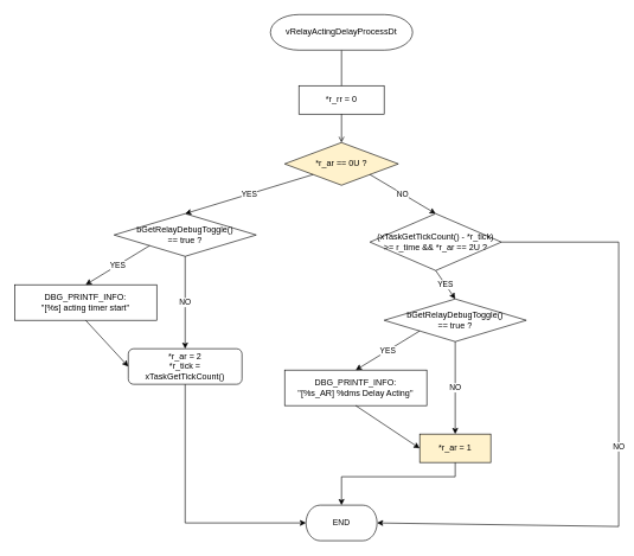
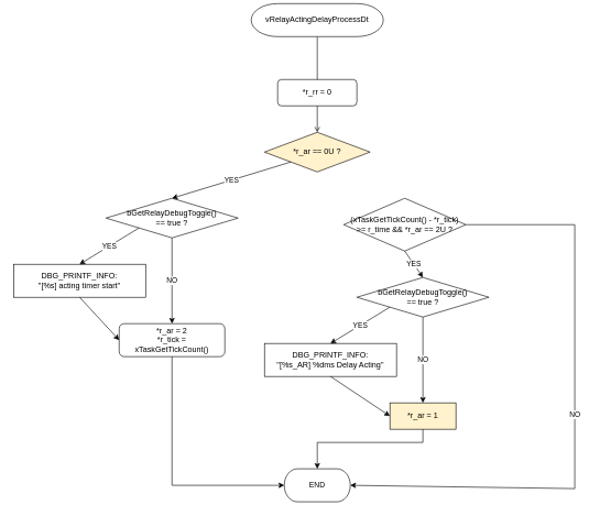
  <mxCell id="0" />
  <mxCell id="1" parent="0" />
- <mxCell id="2" value="*r_rr = 0" style="rounded=0;whiteSpace=wrap;html=1;strokeWidth=1;fontStyle=0;strokeColor=#000000;" vertex="1" parent="1"><mxGeometry x="420" y="120" width="120" height="40" as="geometry" /></mxCell>
+ <mxCell id="2" value="*r_rr = 0" style="whiteSpace=wrap;html=1;strokeWidth=1;fontStyle=0;strokeColor=#000000;rounded=1;" vertex="1" parent="1"><mxGeometry x="420" y="120" width="120" height="40" as="geometry" /></mxCell>
  <mxCell id="3" value="*r_ar == 0U ?" style="rhombus;whiteSpace=wrap;html=1;strokeWidth=1;fontStyle=0;strokeColor=#000000;fillColor=#fff2cc;" vertex="1" parent="1"><mxGeometry x="400" y="200" width="160" height="60" as="geometry" /></mxCell>
  <mxCell id="4" value="bGetRelayDebugToggle()&#10;== true ?" style="rhombus;whiteSpace=wrap;html=1;strokeWidth=1;fontStyle=0;strokeColor=#000000;" vertex="1" parent="1"><mxGeometry x="160" y="300" width="200" height="60" as="geometry" /></mxCell>
  <mxCell id="5" value="DBG_PRINTF_INFO:&#10;&quot;[%s] acting timer start&quot;" style="rounded=0;whiteSpace=wrap;html=1;strokeWidth=1;fontStyle=0;strokeColor=#000000;" vertex="1" parent="1"><mxGeometry x="20" y="400" width="200" height="50" as="geometry" /></mxCell>
  <mxCell id="6" value="*r_ar = 2&#10;*r_tick = xTaskGetTickCount()" style="whiteSpace=wrap;html=1;strokeWidth=1;fontStyle=0;strokeColor=#000000;rounded=1;" vertex="1" parent="1"><mxGeometry x="180" y="490" width="160" height="50" as="geometry" /></mxCell>
  <mxCell id="7" value="(xTaskGetTickCount() - *r_tick)&#10;&gt;= r_time &amp;&amp; *r_ar == 2U ?" style="rhombus;whiteSpace=wrap;html=1;strokeWidth=1;fontStyle=0;strokeColor=#000000;" vertex="1" parent="1"><mxGeometry x="520" y="300" width="185" height="80" as="geometry" /></mxCell>
  <mxCell id="8" value="bGetRelayDebugToggle()&#10;== true ?" style="rhombus;whiteSpace=wrap;html=1;strokeWidth=1;fontStyle=0;strokeColor=#000000;" vertex="1" parent="1"><mxGeometry x="540" y="420" width="200" height="60" as="geometry" /></mxCell>
  <mxCell id="9" value="DBG_PRINTF_INFO:&#10;&quot;[%s_AR] %dms Delay Acting&quot;" style="rounded=0;whiteSpace=wrap;html=1;strokeWidth=1;fontStyle=0;strokeColor=#000000;" vertex="1" parent="1"><mxGeometry x="400" y="520" width="200" height="50" as="geometry" /></mxCell>
  <mxCell id="10" value="*r_ar = 1" style="rounded=0;whiteSpace=wrap;html=1;strokeWidth=1;fontStyle=0;strokeColor=#000000;fillColor=#fff2cc;" vertex="1" parent="1"><mxGeometry x="590" y="610" width="100" height="40" as="geometry" /></mxCell>
  <mxCell id="11" value="" style="endArrow=none;html=1;rounded=0;exitX=0.5;exitY=1;exitDx=0;exitDy=0;exitPerimeter=0;entryX=0.5;entryY=0;entryDx=0;entryDy=0;" edge="1" parent="1" source="25" target="2"><mxGeometry width="50" height="50" relative="1" as="geometry"><mxPoint x="480" y="80" as="sourcePoint" /><mxPoint x="480" y="120" as="targetPoint" /></mxGeometry></mxCell>
  <mxCell id="12" value="" style="endArrow=open;html=1;rounded=0;exitX=0.5;exitY=1;exitDx=0;exitDy=0;entryX=0.5;entryY=0;entryDx=0;entryDy=0;" edge="1" parent="1" source="2" target="3"><mxGeometry width="50" height="50" relative="1" as="geometry"><mxPoint x="480" y="160" as="sourcePoint" /><mxPoint x="480" y="200" as="targetPoint" /></mxGeometry></mxCell>
  <mxCell id="13" value="YES" style="endArrow=classic;html=1;rounded=0;exitX=0;exitY=1;exitDx=0;exitDy=0;entryX=0.5;entryY=0;entryDx=0;entryDy=0;" edge="1" parent="1" source="3" target="4"><mxGeometry width="50" height="50" relative="1" as="geometry"><mxPoint x="400" y="260" as="sourcePoint" /><mxPoint x="260" y="300" as="targetPoint" /></mxGeometry></mxCell>
- <mxCell id="14" value="NO" style="endArrow=classic;html=1;rounded=0;exitX=1;exitY=1;exitDx=0;exitDy=0;entryX=0.5;entryY=0;entryDx=0;entryDy=0;" edge="1" parent="1" source="3" target="7"><mxGeometry width="50" height="50" relative="1" as="geometry"><mxPoint x="560" y="260" as="sourcePoint" /><mxPoint x="540" y="340" as="targetPoint" /></mxGeometry></mxCell>
  <mxCell id="15" value="YES" style="endArrow=classic;html=1;rounded=0;exitX=0;exitY=1;exitDx=0;exitDy=0;entryX=0.5;entryY=0;entryDx=0;entryDy=0;" edge="1" parent="1" source="4" target="5"><mxGeometry width="50" height="50" relative="1" as="geometry"><mxPoint x="180" y="360" as="sourcePoint" /><mxPoint x="220" y="400" as="targetPoint" /></mxGeometry></mxCell>
  <mxCell id="16" value="NO" style="endArrow=classic;html=1;rounded=0;exitX=0.5;exitY=1;exitDx=0;exitDy=0;entryX=0.5;entryY=0;entryDx=0;entryDy=0;" edge="1" parent="1" source="4" target="6"><mxGeometry width="50" height="50" relative="1" as="geometry"><mxPoint x="340" y="360" as="sourcePoint" /><mxPoint x="260" y="480" as="targetPoint" /></mxGeometry></mxCell>
  <mxCell id="17" value="" style="endArrow=classic;html=1;rounded=0;exitX=0.5;exitY=1;exitDx=0;exitDy=0;entryX=0;entryY=0.5;entryDx=0;entryDy=0;" edge="1" parent="1" source="5" target="6"><mxGeometry width="50" height="50" relative="1" as="geometry"><mxPoint x="220" y="450" as="sourcePoint" /><mxPoint x="180" y="505" as="targetPoint" /></mxGeometry></mxCell>
  <mxCell id="18" value="" style="endArrow=classic;html=1;rounded=0;exitX=0.5;exitY=1;exitDx=0;exitDy=0;entryX=0;entryY=0.5;entryDx=0;entryDy=0;entryPerimeter=0;" edge="1" parent="1" source="6" target="26"><mxGeometry width="50" height="50" relative="1" as="geometry"><mxPoint x="260" y="530" as="sourcePoint" /><mxPoint x="460" y="740" as="targetPoint" /><Array as="points"><mxPoint x="260" y="735" /></Array></mxGeometry></mxCell>
  <mxCell id="19" value="YES" style="endArrow=classic;html=1;rounded=0;exitX=0.5;exitY=1;exitDx=0;exitDy=0;entryX=0.5;entryY=0;entryDx=0;entryDy=0;" edge="1" parent="1" source="7" target="8"><mxGeometry width="50" height="50" relative="1" as="geometry"><mxPoint x="640" y="380" as="sourcePoint" /><mxPoint x="640" y="420" as="targetPoint" /></mxGeometry></mxCell>
  <mxCell id="20" value="NO" style="endArrow=classic;html=1;rounded=0;exitX=1;exitY=0.5;exitDx=0;exitDy=0;entryX=1;entryY=0.5;entryDx=0;entryDy=0;entryPerimeter=0;" edge="1" parent="1" source="7" target="26"><mxGeometry width="50" height="50" relative="1" as="geometry"><mxPoint x="740" y="340" as="sourcePoint" /><mxPoint x="520" y="740" as="targetPoint" /><Array as="points"><mxPoint x="870" y="340" /><mxPoint x="870" y="740" /></Array></mxGeometry></mxCell>
  <mxCell id="21" value="YES" style="endArrow=classic;html=1;rounded=0;exitX=0;exitY=1;exitDx=0;exitDy=0;entryX=0.5;entryY=0;entryDx=0;entryDy=0;" edge="1" parent="1" source="8" target="9"><mxGeometry width="50" height="50" relative="1" as="geometry"><mxPoint x="640" y="480" as="sourcePoint" /><mxPoint x="640" y="520" as="targetPoint" /></mxGeometry></mxCell>
  <mxCell id="22" value="NO" style="endArrow=classic;html=1;rounded=0;exitX=0.5;exitY=1;exitDx=0;exitDy=0;entryX=0.5;entryY=0;entryDx=0;entryDy=0;" edge="1" parent="1" source="8" target="10"><mxGeometry width="50" height="50" relative="1" as="geometry"><mxPoint x="720" y="480" as="sourcePoint" /><mxPoint x="640" y="600" as="targetPoint" /></mxGeometry></mxCell>
  <mxCell id="23" value="" style="endArrow=classic;html=1;rounded=0;exitX=0.5;exitY=1;exitDx=0;exitDy=0;entryX=0;entryY=0.5;entryDx=0;entryDy=0;" edge="1" parent="1" source="9" target="10"><mxGeometry width="50" height="50" relative="1" as="geometry"><mxPoint x="640" y="570" as="sourcePoint" /><mxPoint x="590" y="620" as="targetPoint" /></mxGeometry></mxCell>
  <mxCell id="24" value="" style="endArrow=classic;html=1;rounded=0;exitX=0.5;exitY=1;exitDx=0;exitDy=0;entryX=0.5;entryY=0;entryDx=0;entryDy=0;entryPerimeter=0;" edge="1" parent="1" source="10" target="26"><mxGeometry width="50" height="50" relative="1" as="geometry"><mxPoint x="640" y="640" as="sourcePoint" /><mxPoint x="490" y="720" as="targetPoint" /><Array as="points"><mxPoint x="640" y="670" /><mxPoint x="480" y="670" /></Array></mxGeometry></mxCell>
- <mxCell id="25" value="&lt;div style=&quot;&quot;&gt;&lt;font style=&quot;direction: ltr; line-height: 120%; opacity: 1;&quot;&gt;vRelayActingDelayProcessDt&lt;br&gt;&lt;/font&gt;&lt;/div&gt;" style="verticalAlign=middle;align=center;overflow=width;vsdxID=2;fillColor=#FFFFFF;gradientColor=none;shape=stencil(tVLLDsIgEPwajiQIMfFe638Qu22JCM2Ctv69kK0Rm9qDibeZndkXC1NV6PUATIoQ0V9gNE3smToyKY3rAU1MiKmaqar1CB36m2uIDzo7M7r6e64wUZ4UOUWKB9GdIH4irzWu8B42vRrPScNFXZzN+5mvl3qJXE8mcPRRR+Pdh2Y1dsBTE95a3c0TkBRGgKEIb6wg1/r+ssCXd/vLCgm8z9caa+n6pb48dwrRV1H1Ew==);strokeColor=#000000;spacingTop=-1;spacingBottom=-1;spacingLeft=-1;spacingRight=-1;points=[[0.5,1,0],[0.5,0,0],[0,0.5,0],[1,0.5,0]];labelBackgroundColor=none;rounded=0;html=1;whiteSpace=wrap;strokeWidth=1;" vertex="1" parent="1"><mxGeometry x="380" y="20" width="200" height="50" as="geometry" /></mxCell>
+ <mxCell id="25" value="&lt;div style=&quot;&quot;&gt;&lt;font style=&quot;direction: ltr; line-height: 120%; opacity: 1;&quot;&gt;vRelayActingDelayProcessDt&lt;br&gt;&lt;/font&gt;&lt;/div&gt;" style="verticalAlign=middle;align=center;overflow=width;vsdxID=2;fillColor=#FFFFFF;gradientColor=none;shape=stencil(tVLLDsIgEPwajiQIMfFe638Qu22JCM2Ctv69kK0Rm9qDibeZndkXC1NV6PUATIoQ0V9gNE3smToyKY3rAU1MiKmaqar1CB36m2uIDzo7M7r6e64wUZ4UOUWKB9GdIH4irzWu8B42vRrPScNFXZzN+5mvl3qJXE8mcPRRR+Pdh2Y1dsBTE95a3c0TkBRGgKEIb6wg1/r+ssCXd/vLCgm8z9caa+n6pb48dwrRV1H1Ew==);strokeColor=#000000;spacingTop=-1;spacingBottom=-1;spacingLeft=-1;spacingRight=-1;points=[[0.5,1,0],[0.5,0,0],[0,0.5,0],[1,0.5,0]];labelBackgroundColor=none;rounded=0;html=1;whiteSpace=wrap;strokeWidth=1;" vertex="1" parent="1"><mxGeometry x="380" y="5" width="200" height="50" as="geometry" /></mxCell>
  <mxCell id="26" value="&lt;div style=&quot;font-size: 1px&quot;&gt;&lt;font style=&quot;font-size:11.29px;font-family:Arial;color:#000000;direction:ltr;letter-spacing:0px;line-height:120%;opacity:1&quot;&gt;END&lt;br/&gt;&lt;/font&gt;&lt;/div&gt;" style="verticalAlign=middle;align=center;overflow=width;vsdxID=77;fillColor=#FFFFFF;gradientColor=none;shape=stencil(tVLLDsIgEPwajiQIMfFe638Qu22JCM2Ctv69kK0Rm9qDibeZndkXC1NV6PUATIoQ0V9gNE3smToyKY3rAU1MiKmaqar1CB36m2uIDzo7M7r6e64wUZ4UOUWKB9GdIH4irzWu8B42vRrPScNFXZzN+5mvl3qJXE8mcPRRR+Pdh2Y1dsBTE95a3c0TkBRGgKEIb6wg1/r+ssCXd/vLCgm8z9caa+n6pb48dwrRV1H1Ew==);strokeColor=#000000;spacingTop=-1;spacingBottom=-1;spacingLeft=-1;spacingRight=-1;points=[[0.5,1,0],[0.5,0,0],[0,0.5,0],[1,0.5,0]];labelBackgroundColor=none;rounded=0;html=1;whiteSpace=wrap;strokeWidth=1;" vertex="1" parent="1"><mxGeometry x="430" y="710" width="100" height="50" as="geometry" /></mxCell>
